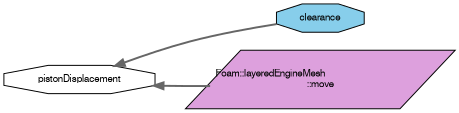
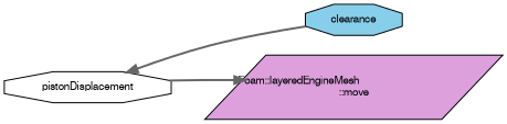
  digraph {
    rankdir=LR
    node [color=black fontname=FreeSans fontsize=10 shape=octagon style=filled]
    edge [color=gray40 dir=back fontname=FreeSans fontsize=10 labelfontname=FreeSans labelfontsize=10 style=bold]
    n1 [fillcolor=white fontcolor=black height=0.2 label=pistonDisplacement width=0.4]
    n2 [fillcolor=skyblue height=0.2 label=clearance width=0.4]
    n3 [fillcolor=plum height=0.2 label="Foam::layeredEngineMesh\l::move" shape=parallelogram width=0.4]
    n1 -> n2
-   n1 -> n3
+   n3 -> n1
  }
